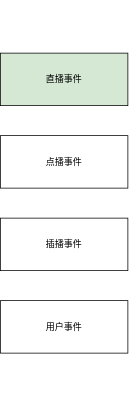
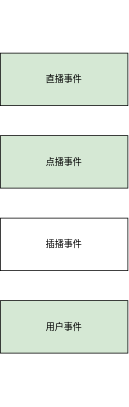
  <mxCell id="0" />
  <mxCell id="1" parent="0" />
  <mxCell id="2" value="直播事件" style="rounded=0;whiteSpace=wrap;html=1;horizontal=0;rotation=90;verticalAlign=middle;fillColor=#d5e8d4;" vertex="1" parent="1"><mxGeometry x="20" y="20" width="70" height="170" as="geometry" /></mxCell>
- <mxCell id="3" value="点播事件" style="rounded=0;whiteSpace=wrap;html=1;horizontal=0;rotation=90;verticalAlign=middle;" vertex="1" parent="1"><mxGeometry x="20" y="130" width="70" height="170" as="geometry" /></mxCell>
+ <mxCell id="3" value="点播事件" style="rounded=0;whiteSpace=wrap;html=1;horizontal=0;rotation=90;verticalAlign=middle;fillColor=#d5e8d4;" vertex="1" parent="1"><mxGeometry x="20" y="130" width="70" height="170" as="geometry" /></mxCell>
  <mxCell id="4" value="插播事件" style="rounded=0;whiteSpace=wrap;html=1;horizontal=0;rotation=90;verticalAlign=middle;" vertex="1" parent="1"><mxGeometry x="20" y="240" width="70" height="170" as="geometry" /></mxCell>
- <mxCell id="5" value="用户事件" style="rounded=0;whiteSpace=wrap;html=1;horizontal=0;rotation=90;verticalAlign=middle;" vertex="1" parent="1"><mxGeometry x="20" y="350" width="70" height="170" as="geometry" /></mxCell>
+ <mxCell id="5" value="用户事件" style="rounded=0;whiteSpace=wrap;html=1;horizontal=0;rotation=90;verticalAlign=middle;fillColor=#d5e8d4;" vertex="1" parent="1"><mxGeometry x="20" y="350" width="70" height="170" as="geometry" /></mxCell>
